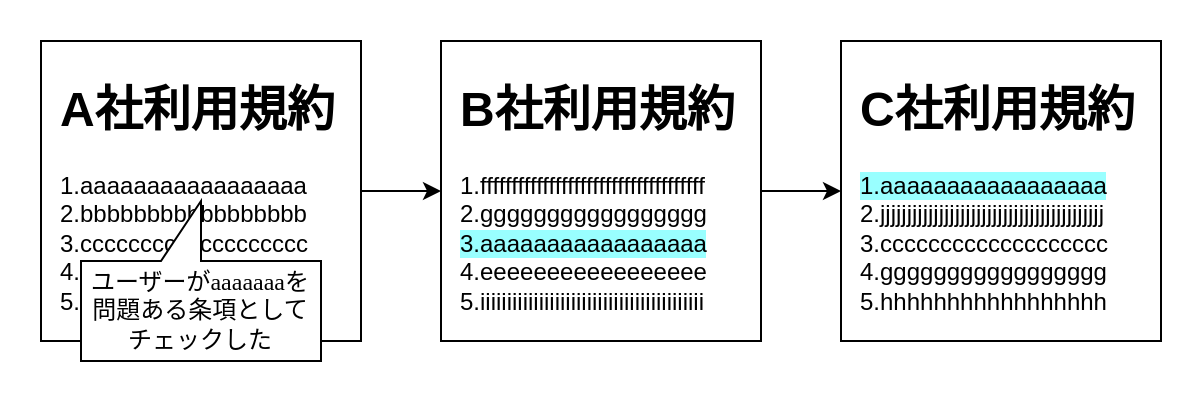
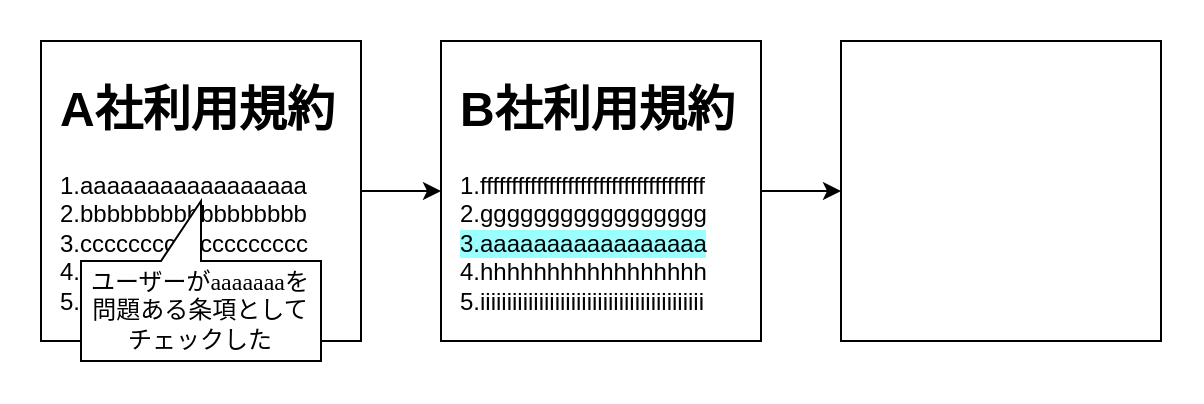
  <mxCell id="0" />
  <mxCell id="1" parent="0" />
  <mxCell id="2" value="" style="group" parent="1" connectable="0" vertex="1"><mxGeometry x="20" y="20" width="160" height="160" as="geometry" /></mxCell>
  <mxCell id="3" value="" style="rounded=0;whiteSpace=wrap;html=1;" parent="2" vertex="1"><mxGeometry width="160" height="150" as="geometry" /></mxCell>
  <mxCell id="4" value="&lt;h1&gt;A社利用規約&lt;br&gt;&lt;/h1&gt;&lt;div&gt;1.aaaaaaaaaaaaaaaaa&lt;/div&gt;&lt;div&gt;2.bbbbbbbbbbbbbbbbb&lt;/div&gt;&lt;div&gt;3.ccccccccccccccccccc&lt;br&gt;&lt;/div&gt;&lt;div&gt;4.ddddddddddddddddd&lt;/div&gt;&lt;div&gt;5.eeeeeeeeeeeeeeeee&lt;br&gt;&lt;/div&gt;" style="text;html=1;strokeColor=none;fillColor=none;spacing=5;spacingTop=-20;whiteSpace=wrap;overflow=hidden;rounded=0;" parent="2" vertex="1"><mxGeometry x="4.706" y="15" width="155.294" height="120" as="geometry" /></mxCell>
  <mxCell id="5" value="&lt;span style=&quot;background-color: rgb(255, 255, 255);&quot;&gt;ユーザーがaaaaaaaを問題ある条項としてチェックした&lt;/span&gt;" style="shape=callout;whiteSpace=wrap;html=1;perimeter=calloutPerimeter;labelBackgroundColor=none;labelBorderColor=none;fontFamily=Noto Sans JP;fontSource=https%3A%2F%2Ffonts.googleapis.com%2Fcss%3Ffamily%3DNoto%2BSans%2BJP;fontColor=none;direction=west;" vertex="1" parent="2"><mxGeometry x="20" y="80" width="120" height="80" as="geometry" /></mxCell>
  <mxCell id="6" value="" style="group" parent="1" connectable="0" vertex="1"><mxGeometry x="220" y="20" width="160" height="150" as="geometry" /></mxCell>
  <mxCell id="7" value="" style="rounded=0;whiteSpace=wrap;html=1;" parent="6" vertex="1"><mxGeometry width="160" height="150" as="geometry" /></mxCell>
- <mxCell id="8" value="&lt;h1&gt;B社利用規約&lt;br&gt;&lt;/h1&gt;&lt;div&gt;1.ffffffffffffffffffffffffffffffffffff&lt;/div&gt;&lt;div&gt;2.ggggggggggggggggg&lt;/div&gt;&lt;div&gt;&lt;span style=&quot;background-color: rgb(153, 255, 255);&quot;&gt;3.aaaaaaaaaaaaaaaaa&lt;/span&gt;&lt;br&gt;&lt;/div&gt;&lt;div&gt;4.eeeeeeeeeeeeeeeee&lt;/div&gt;&lt;div&gt;5.iiiiiiiiiiiiiiiiiiiiiiiiiiiiiiiiiiiiiiiiii&lt;br&gt;&lt;/div&gt;" style="text;html=1;strokeColor=none;fillColor=none;spacing=5;spacingTop=-20;whiteSpace=wrap;overflow=hidden;rounded=0;" parent="6" vertex="1"><mxGeometry x="4.706" y="15" width="155.294" height="120" as="geometry" /></mxCell>
+ <mxCell id="8" value="&lt;h1&gt;B社利用規約&lt;br&gt;&lt;/h1&gt;&lt;div&gt;1.ffffffffffffffffffffffffffffffffffff&lt;/div&gt;&lt;div&gt;2.ggggggggggggggggg&lt;/div&gt;&lt;div&gt;&lt;span style=&quot;background-color: rgb(153, 255, 255);&quot;&gt;3.aaaaaaaaaaaaaaaaa&lt;/span&gt;&lt;br&gt;&lt;/div&gt;&lt;div&gt;4.hhhhhhhhhhhhhhhhh&lt;/div&gt;&lt;div&gt;5.iiiiiiiiiiiiiiiiiiiiiiiiiiiiiiiiiiiiiiiiii&lt;br&gt;&lt;/div&gt;" style="text;html=1;strokeColor=none;fillColor=none;spacing=5;spacingTop=-20;whiteSpace=wrap;overflow=hidden;rounded=0;" parent="6" vertex="1"><mxGeometry x="4.706" y="15" width="155.294" height="120" as="geometry" /></mxCell>
  <mxCell id="9" style="edgeStyle=orthogonalEdgeStyle;rounded=0;orthogonalLoop=1;jettySize=auto;html=1;exitX=1;exitY=0.5;exitDx=0;exitDy=0;entryX=0;entryY=0.5;entryDx=0;entryDy=0;fontFamily=Noto Sans JP;fontSource=https%3A%2F%2Ffonts.googleapis.com%2Fcss%3Ffamily%3DNoto%2BSans%2BJP;" parent="1" source="4" target="7" edge="1"><mxGeometry relative="1" as="geometry" /></mxCell>
  <mxCell id="10" value="" style="group" parent="1" connectable="0" vertex="1"><mxGeometry x="420" y="20" width="160" height="150" as="geometry" /></mxCell>
  <mxCell id="11" value="" style="rounded=0;whiteSpace=wrap;html=1;" parent="10" vertex="1"><mxGeometry width="160" height="150" as="geometry" /></mxCell>
- <mxCell id="12" value="&lt;h1&gt;C社利用規約&lt;br&gt;&lt;/h1&gt;&lt;div&gt;&lt;span style=&quot;background-color: rgb(153, 255, 255);&quot;&gt;1.aaaaaaaaaaaaaaaaa&lt;/span&gt;&lt;/div&gt;&lt;div&gt;2.jjjjjjjjjjjjjjjjjjjjjjjjjjjjjjjjjjjjjjjjjj&lt;/div&gt;&lt;div&gt;3.ccccccccccccccccccc&lt;br&gt;&lt;/div&gt;&lt;div&gt;4.ggggggggggggggggg&lt;/div&gt;&lt;div&gt;5.hhhhhhhhhhhhhhhhh&lt;br&gt;&lt;/div&gt;" style="text;html=1;strokeColor=none;fillColor=none;spacing=5;spacingTop=-20;whiteSpace=wrap;overflow=hidden;rounded=0;" parent="10" vertex="1"><mxGeometry x="4.706" y="15" width="155.294" height="120" as="geometry" /></mxCell>
  <mxCell id="13" style="edgeStyle=orthogonalEdgeStyle;rounded=0;orthogonalLoop=1;jettySize=auto;html=1;exitX=1;exitY=0.5;exitDx=0;exitDy=0;entryX=0;entryY=0.5;entryDx=0;entryDy=0;fontFamily=Noto Sans JP;fontSource=https%3A%2F%2Ffonts.googleapis.com%2Fcss%3Ffamily%3DNoto%2BSans%2BJP;" parent="1" source="8" target="11" edge="1"><mxGeometry relative="1" as="geometry" /></mxCell>
